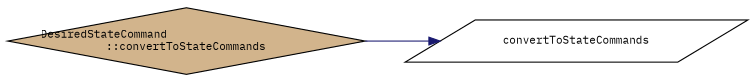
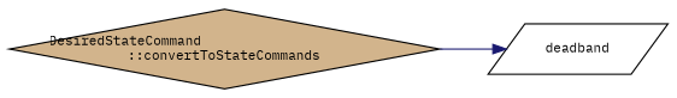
  digraph {
    rankdir=LR
    fontname="IBM Plex Mono"
    node [color=black fontname="IBM Plex Mono" fontsize=10 style=filled]
    n1 [fillcolor=tan fontcolor=black height=0.2 label="DesiredStateCommand\l::convertToStateCommands" shape=diamond width=0.4]
-   n2 [fillcolor=white height=0.2 label=convertToStateCommands shape=parallelogram width=0.4]
+   n2 [fillcolor=white height=0.2 label=deadband shape=parallelogram width=0.4]
    n1 -> n2 [color=midnightblue fontname="IBM Plex Mono" fontsize=10 labelfontname=FreeSans labelfontsize=10 style=solid]
  }
